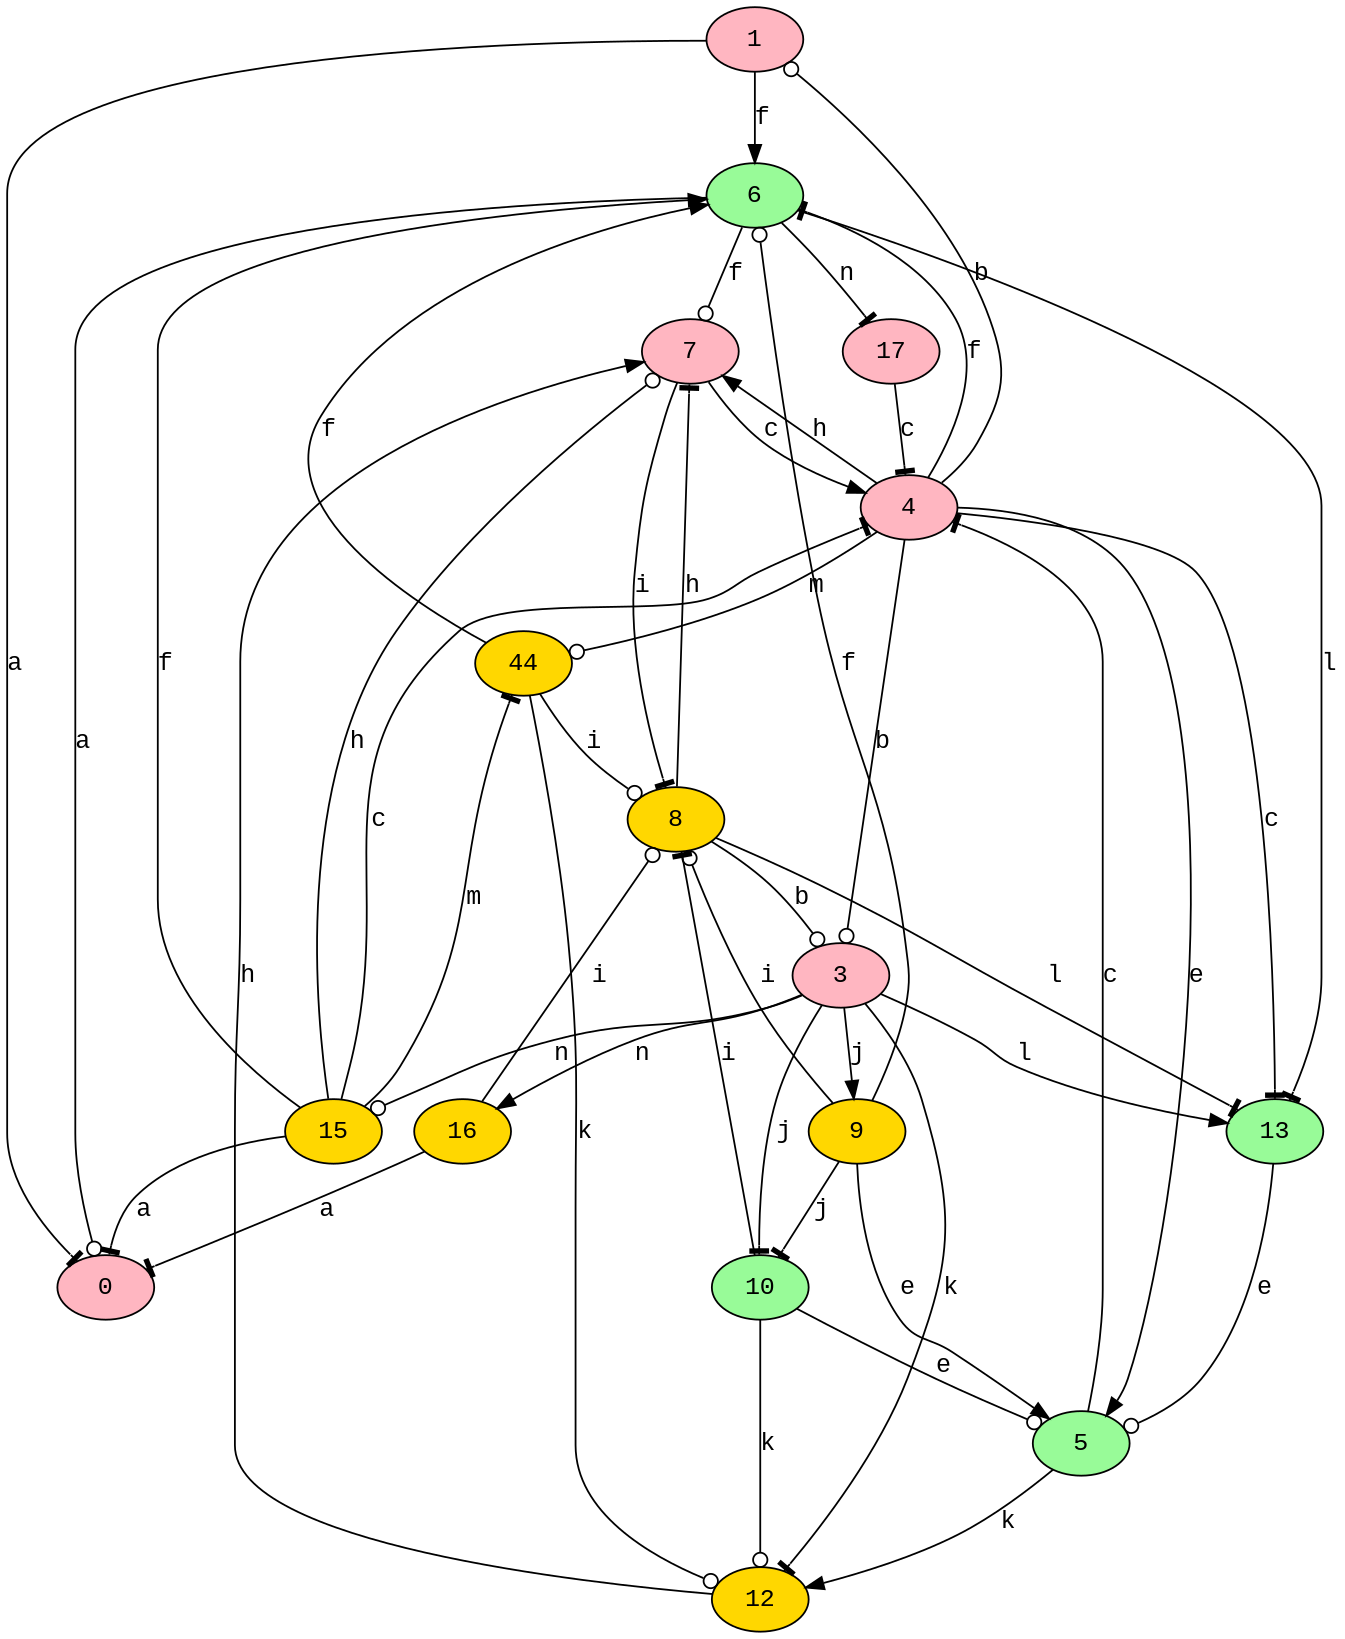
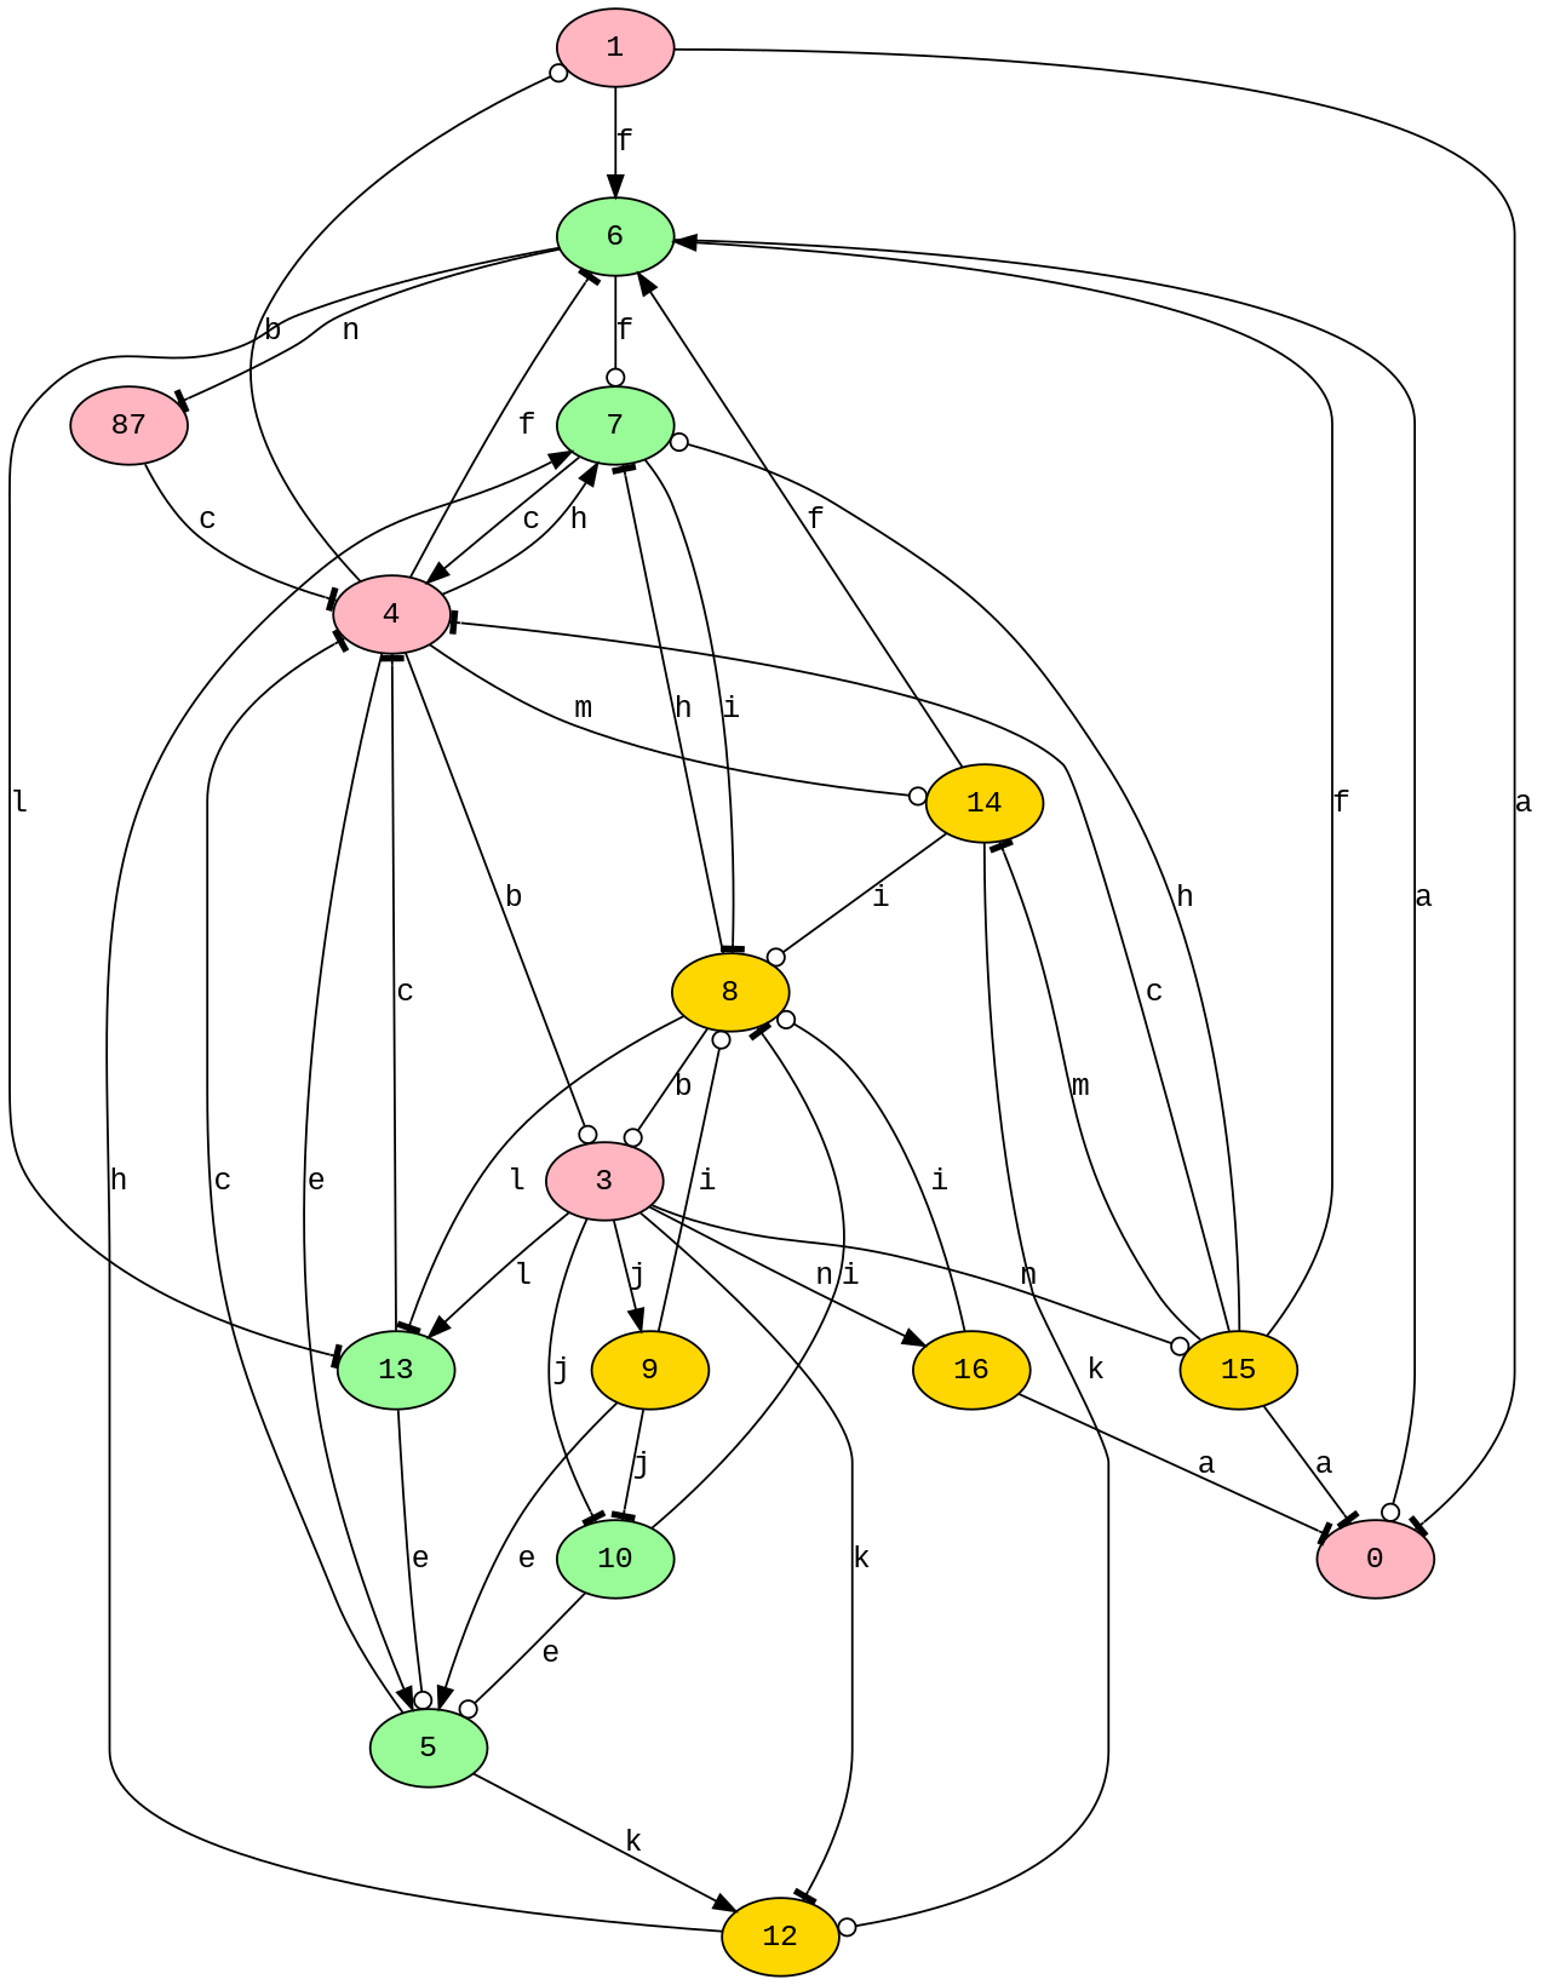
  strict digraph {
    fontname="Liberation Mono"
    node [fillcolor=lightpink fontname="Liberation Mono" style=filled]
    edge [arrowhead=tee fontname="Liberation Mono"]
    1
    0
    6 [fillcolor=palegreen]
    4
    3
    5 [fillcolor=palegreen]
-   7
-   14 [fillcolor=gold label=44]
+   7 [fillcolor=palegreen]
+   14 [fillcolor=gold]
    13 [fillcolor=palegreen]
-   17
+   17 [label=87]
    9 [fillcolor=gold]
    10 [fillcolor=palegreen]
    12 [fillcolor=gold]
    15 [fillcolor=gold]
    16 [fillcolor=gold]
    8 [fillcolor=gold]
    1 -> 0 [label=a]
    1 -> 6 [arrowhead=normal label=f]
    6 -> 0 [arrowhead=odot label=a]
    6 -> 7 [arrowhead=odot label=f]
    6 -> 13 [label=l]
    6 -> 17 [label=n]
    4 -> 1 [arrowhead=odot label=b]
    4 -> 6 [label=f]
    4 -> 3 [arrowhead=odot label=b]
    4 -> 5 [arrowhead=normal label=e]
    4 -> 7 [arrowhead=normal label=h]
    4 -> 14 [arrowhead=odot label=m]
    3 -> 13 [arrowhead=normal label=l]
    3 -> 9 [arrowhead=normal label=j]
    3 -> 10 [label=j]
    3 -> 12 [label=k]
    3 -> 15 [arrowhead=odot label=n]
    3 -> 16 [arrowhead=normal label=n]
    5 -> 4 [label=c]
    5 -> 12 [arrowhead=normal label=k]
    7 -> 4 [arrowhead=normal label=c]
    7 -> 8 [label=i]
    14 -> 6 [arrowhead=normal label=f]
    14 -> 12 [arrowhead=odot label=k]
    14 -> 8 [arrowhead=odot label=i]
-   4 -> 13 [label=c]
+   13 -> 4 [label=c]
    13 -> 5 [arrowhead=odot label=e]
    17 -> 4 [label=c]
-   9 -> 6 [arrowhead=odot label=f]
    9 -> 5 [arrowhead=normal label=e]
    9 -> 10 [label=j]
    9 -> 8 [arrowhead=odot label=i]
    10 -> 5 [arrowhead=odot label=e]
-   10 -> 12 [arrowhead=odot label=k]
    10 -> 8 [label=i]
    12 -> 7 [arrowhead=normal label=h]
    15 -> 0 [label=a]
    15 -> 6 [arrowhead=normal label=f]
    15 -> 4 [label=c]
    15 -> 7 [arrowhead=odot label=h]
    15 -> 14 [label=m]
    16 -> 0 [label=a]
    16 -> 8 [arrowhead=odot label=i]
    8 -> 3 [arrowhead=odot label=b]
    8 -> 7 [label=h]
    8 -> 13 [label=l]
  }
